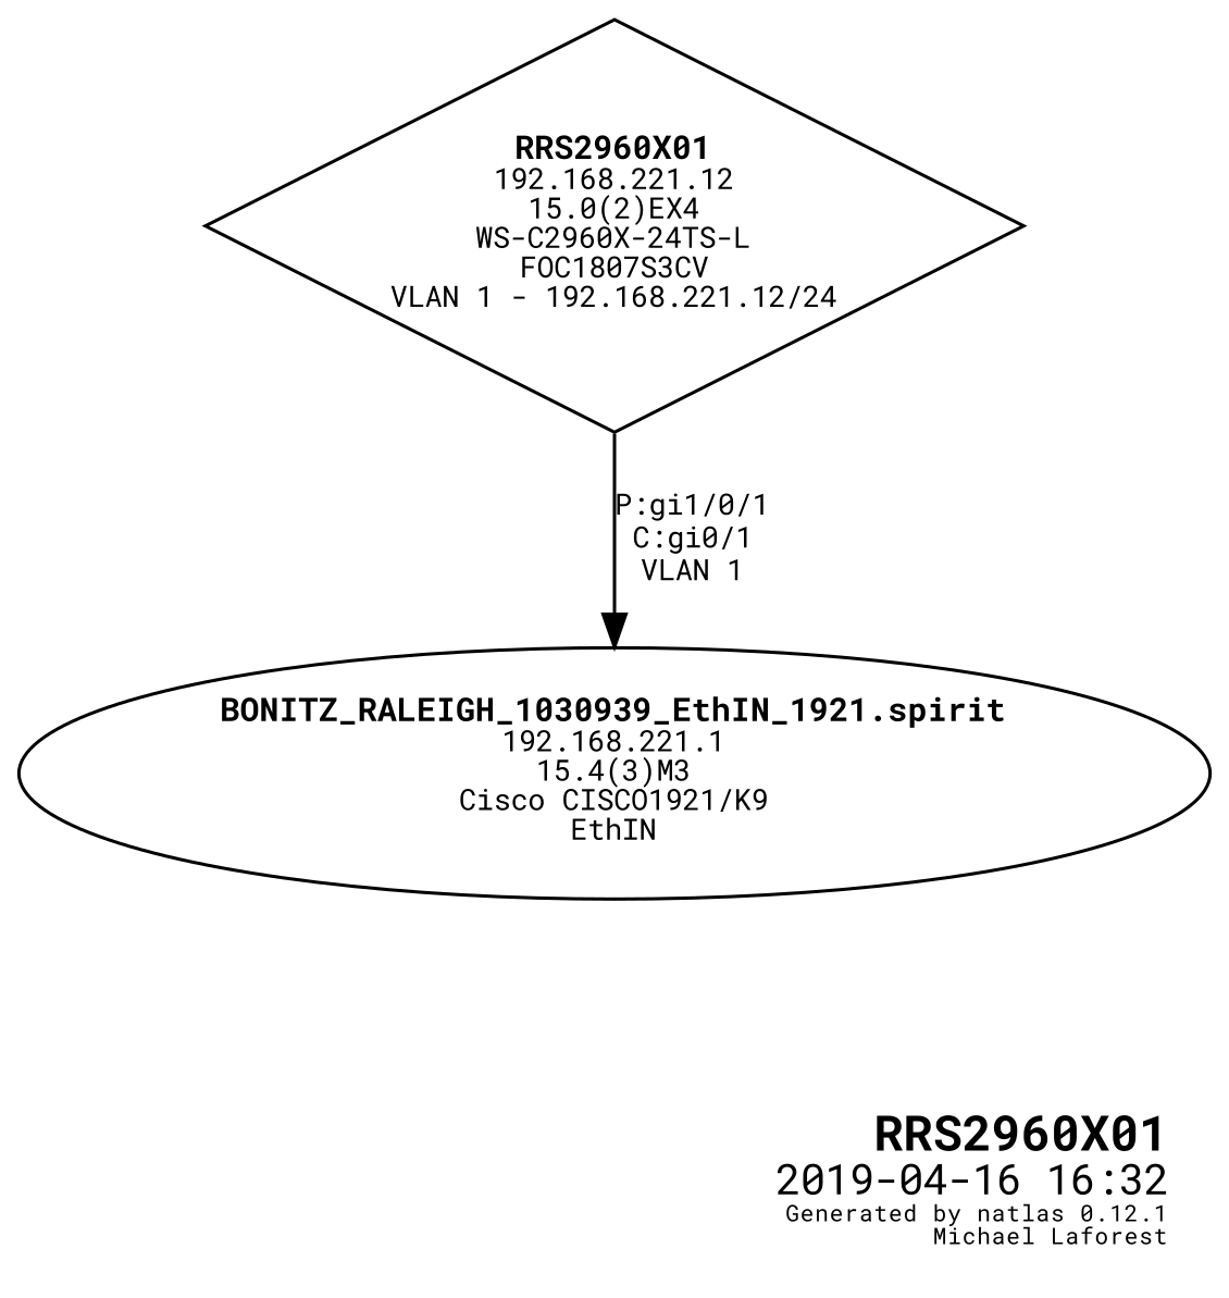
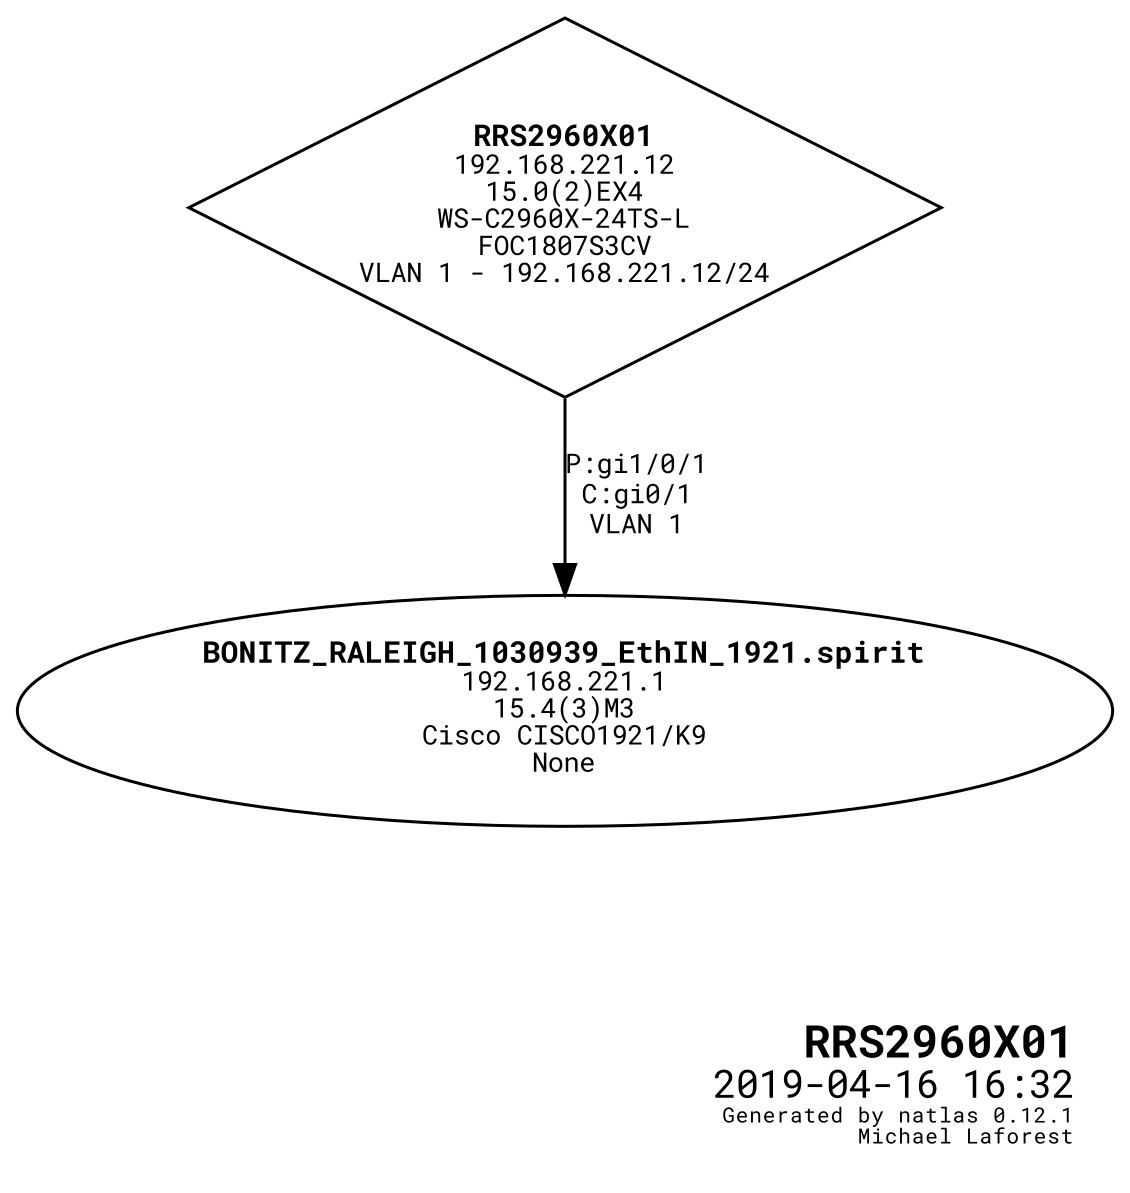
  graph {
    fontsize=10
    label=<<table border="0"><tr><td balign="right"><font point-size="15"><b>RRS2960X01</b></font><br /><font point-size="13">2019-04-16 16:32</font><br /><font point-size="7">Generated by natlas 0.12.1<br />Michael Laforest</font><br /></td></tr></table>>
    labeljust=r
    labelloc=b
    fontname="Roboto Mono"
    node [fontsize=9 peripheries=1 style=solid fontname="Roboto Mono"]
    n1 [height=1.75 label=<<font point-size="10"><b>RRS2960X01</b></font><br />192.168.221.12<br />15.0(2)EX4<br />WS-C2960X-24TS-L<br />FOC1807S3CV<br />VLAN 1 - 192.168.221.12/24<br />> shape=diamond width=3.4444]
-   n2 [height=1.0607 label=<<font point-size="10"><b>BONITZ_RALEIGH_1030939_EthIN_1921.spirit</b></font><br />192.168.221.1<br />15.4(3)M3<br />Cisco CISCO1921/K9<br />EthIN<br />> shape=ellipse width=4.5766]
+   n2 [height=1.0607 label=<<font point-size="10"><b>BONITZ_RALEIGH_1030939_EthIN_1921.spirit</b></font><br />192.168.221.1<br />15.4(3)M3<br />Cisco CISCO1921/K9<br />None<br />> shape=ellipse width=4.5766]
    n1 -- n2 [color=black dir=forward fontsize=9 label="P:gi1/0/1\nC:gi0/1\nVLAN 1" labeljust=l style=solid fontname="Roboto Mono"]
  }
